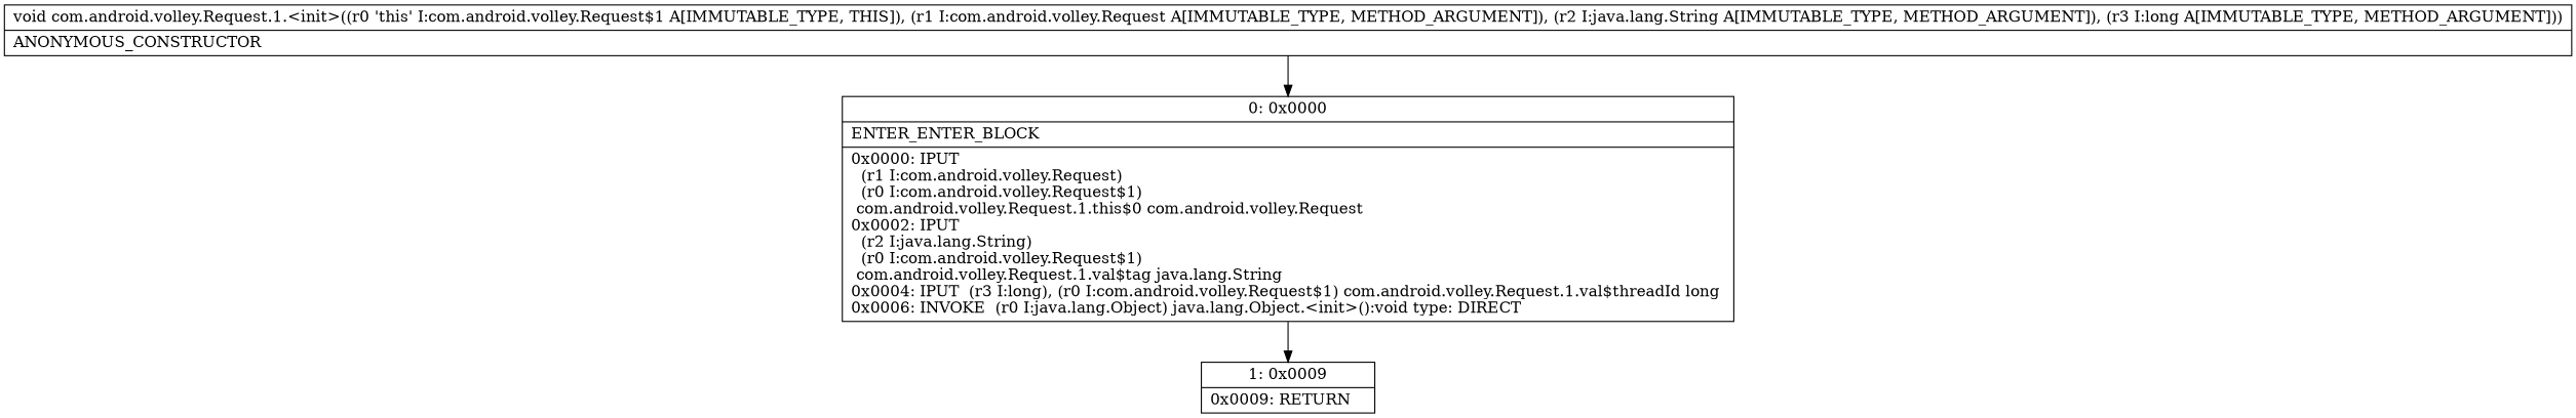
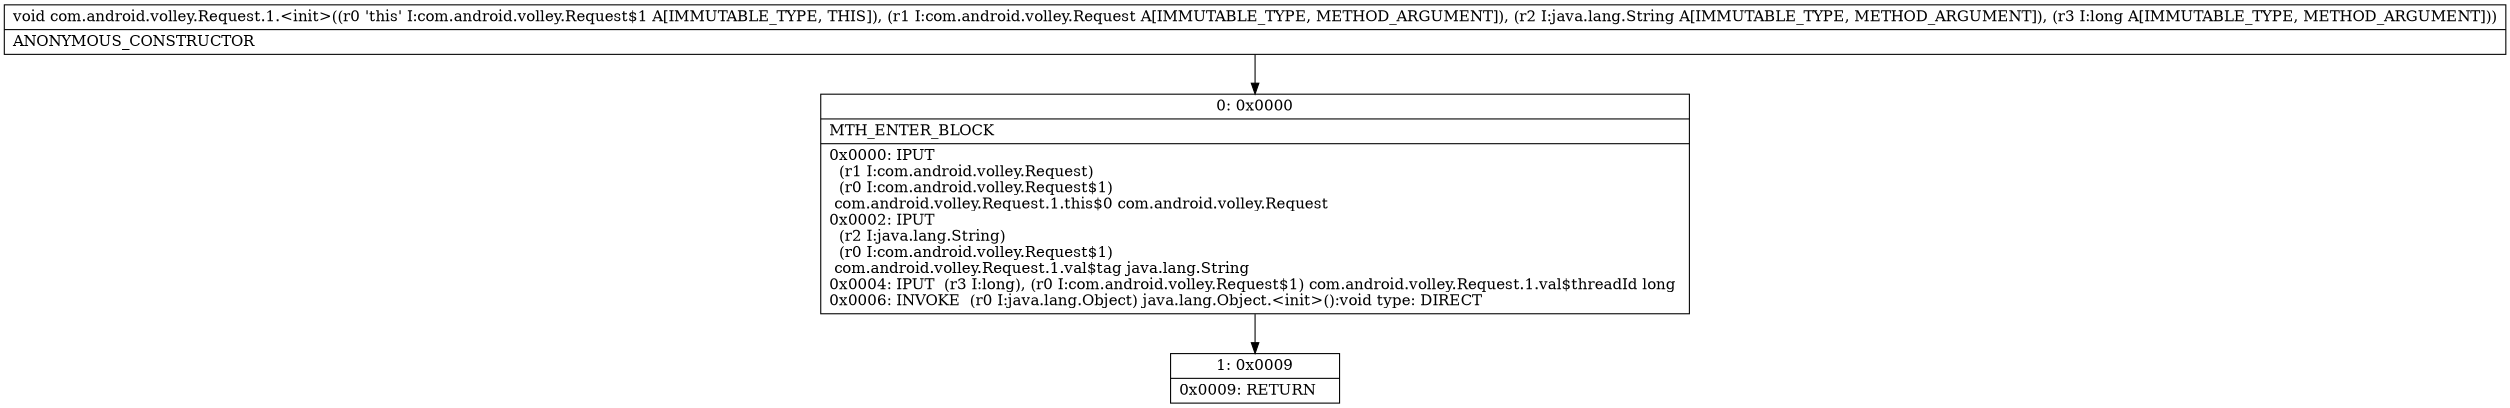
  digraph {
    node [shape=record]
-   n1 [label="{0\:\ 0x0000|ENTER_ENTER_BLOCK\l|0x0000: IPUT  \l  (r1 I:com.android.volley.Request)\l  (r0 I:com.android.volley.Request$1)\l com.android.volley.Request.1.this$0 com.android.volley.Request \l0x0002: IPUT  \l  (r2 I:java.lang.String)\l  (r0 I:com.android.volley.Request$1)\l com.android.volley.Request.1.val$tag java.lang.String \l0x0004: IPUT  (r3 I:long), (r0 I:com.android.volley.Request$1) com.android.volley.Request.1.val$threadId long \l0x0006: INVOKE  (r0 I:java.lang.Object) java.lang.Object.\<init\>():void type: DIRECT \l}"]
+   n1 [label="{0\:\ 0x0000|MTH_ENTER_BLOCK\l|0x0000: IPUT  \l  (r1 I:com.android.volley.Request)\l  (r0 I:com.android.volley.Request$1)\l com.android.volley.Request.1.this$0 com.android.volley.Request \l0x0002: IPUT  \l  (r2 I:java.lang.String)\l  (r0 I:com.android.volley.Request$1)\l com.android.volley.Request.1.val$tag java.lang.String \l0x0004: IPUT  (r3 I:long), (r0 I:com.android.volley.Request$1) com.android.volley.Request.1.val$threadId long \l0x0006: INVOKE  (r0 I:java.lang.Object) java.lang.Object.\<init\>():void type: DIRECT \l}"]
    n2 [label="{1\:\ 0x0009|0x0009: RETURN   \l}"]
    n3 [label="{void com.android.volley.Request.1.\<init\>((r0 'this' I:com.android.volley.Request$1 A[IMMUTABLE_TYPE, THIS]), (r1 I:com.android.volley.Request A[IMMUTABLE_TYPE, METHOD_ARGUMENT]), (r2 I:java.lang.String A[IMMUTABLE_TYPE, METHOD_ARGUMENT]), (r3 I:long A[IMMUTABLE_TYPE, METHOD_ARGUMENT]))  | ANONYMOUS_CONSTRUCTOR\l}"]
    n1 -> n2
    n3 -> n1
  }
